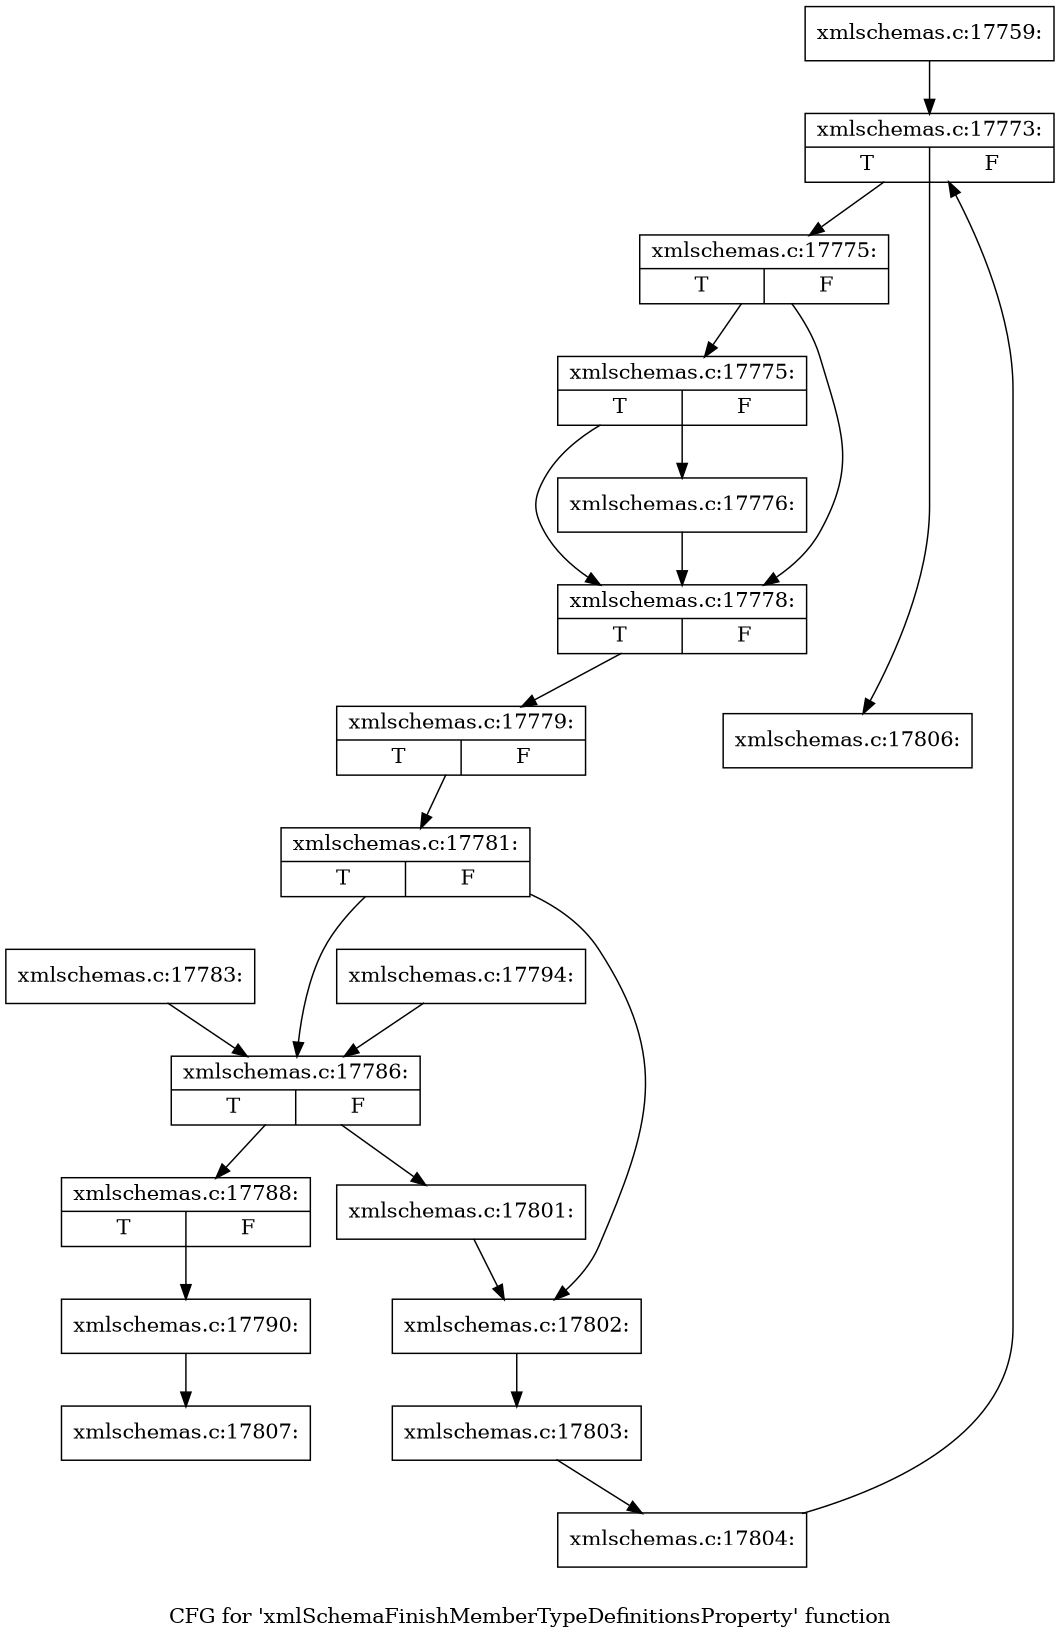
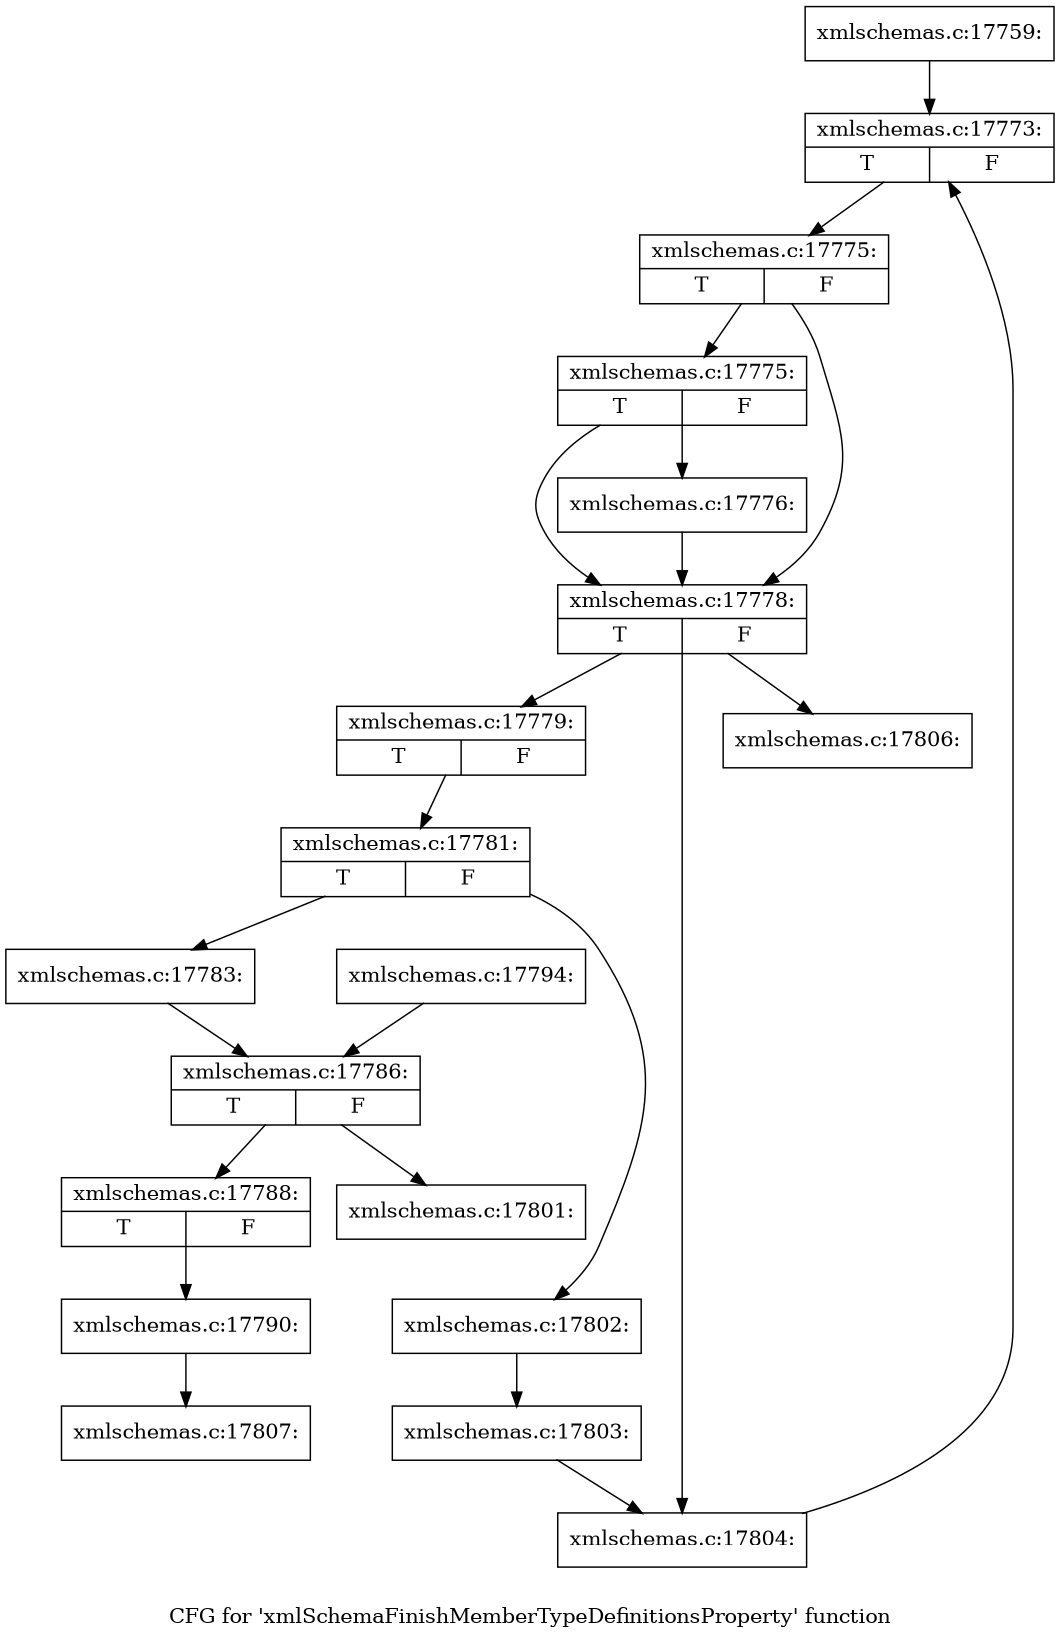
  digraph {
    label="CFG for 'xmlSchemaFinishMemberTypeDefinitionsProperty' function"
    node [shape=record]
    n1 [label="{xmlschemas.c:17759:}"]
    n2 [label="{xmlschemas.c:17773:|{<s0>T|<s1>F}}"]
    n3 [label="{xmlschemas.c:17775:|{<s0>T|<s1>F}}"]
    n4 [label="{xmlschemas.c:17806:}"]
    n5 [label="{xmlschemas.c:17775:|{<s0>T|<s1>F}}"]
    n6 [label="{xmlschemas.c:17778:|{<s0>T|<s1>F}}"]
    n7 [label="{xmlschemas.c:17776:}"]
    n8 [label="{xmlschemas.c:17779:|{<s0>T|<s1>F}}"]
    n9 [label="{xmlschemas.c:17804:}"]
    n10 [label="{xmlschemas.c:17807:}"]
    n11 [label="{xmlschemas.c:17781:|{<s0>T|<s1>F}}"]
    n12 [label="{xmlschemas.c:17783:}"]
    n13 [label="{xmlschemas.c:17802:}"]
    n14 [label="{xmlschemas.c:17803:}"]
    n15 [label="{xmlschemas.c:17786:|{<s0>T|<s1>F}}"]
    n16 [label="{xmlschemas.c:17788:|{<s0>T|<s1>F}}"]
    n17 [label="{xmlschemas.c:17801:}"]
    n18 [label="{xmlschemas.c:17790:}"]
    n19 [label="{xmlschemas.c:17794:}"]
    n1 -> n2
    n2 -> n3
-   n2 -> n4
+   n6 -> n4
    n3 -> n5
    n3 -> n6
    n5 -> n6
    n5 -> n7
    n6 -> n8
+   n6 -> n9
    n7 -> n6
    n8 -> n11
    n9 -> n2
-   n11 -> n15
+   n11 -> n12
    n11 -> n13
    n12 -> n15
    n13 -> n14
    n14 -> n9
    n15 -> n16
    n15 -> n17
    n16 -> n18
-   n17 -> n13
    n18 -> n10
    n19 -> n15
  }
